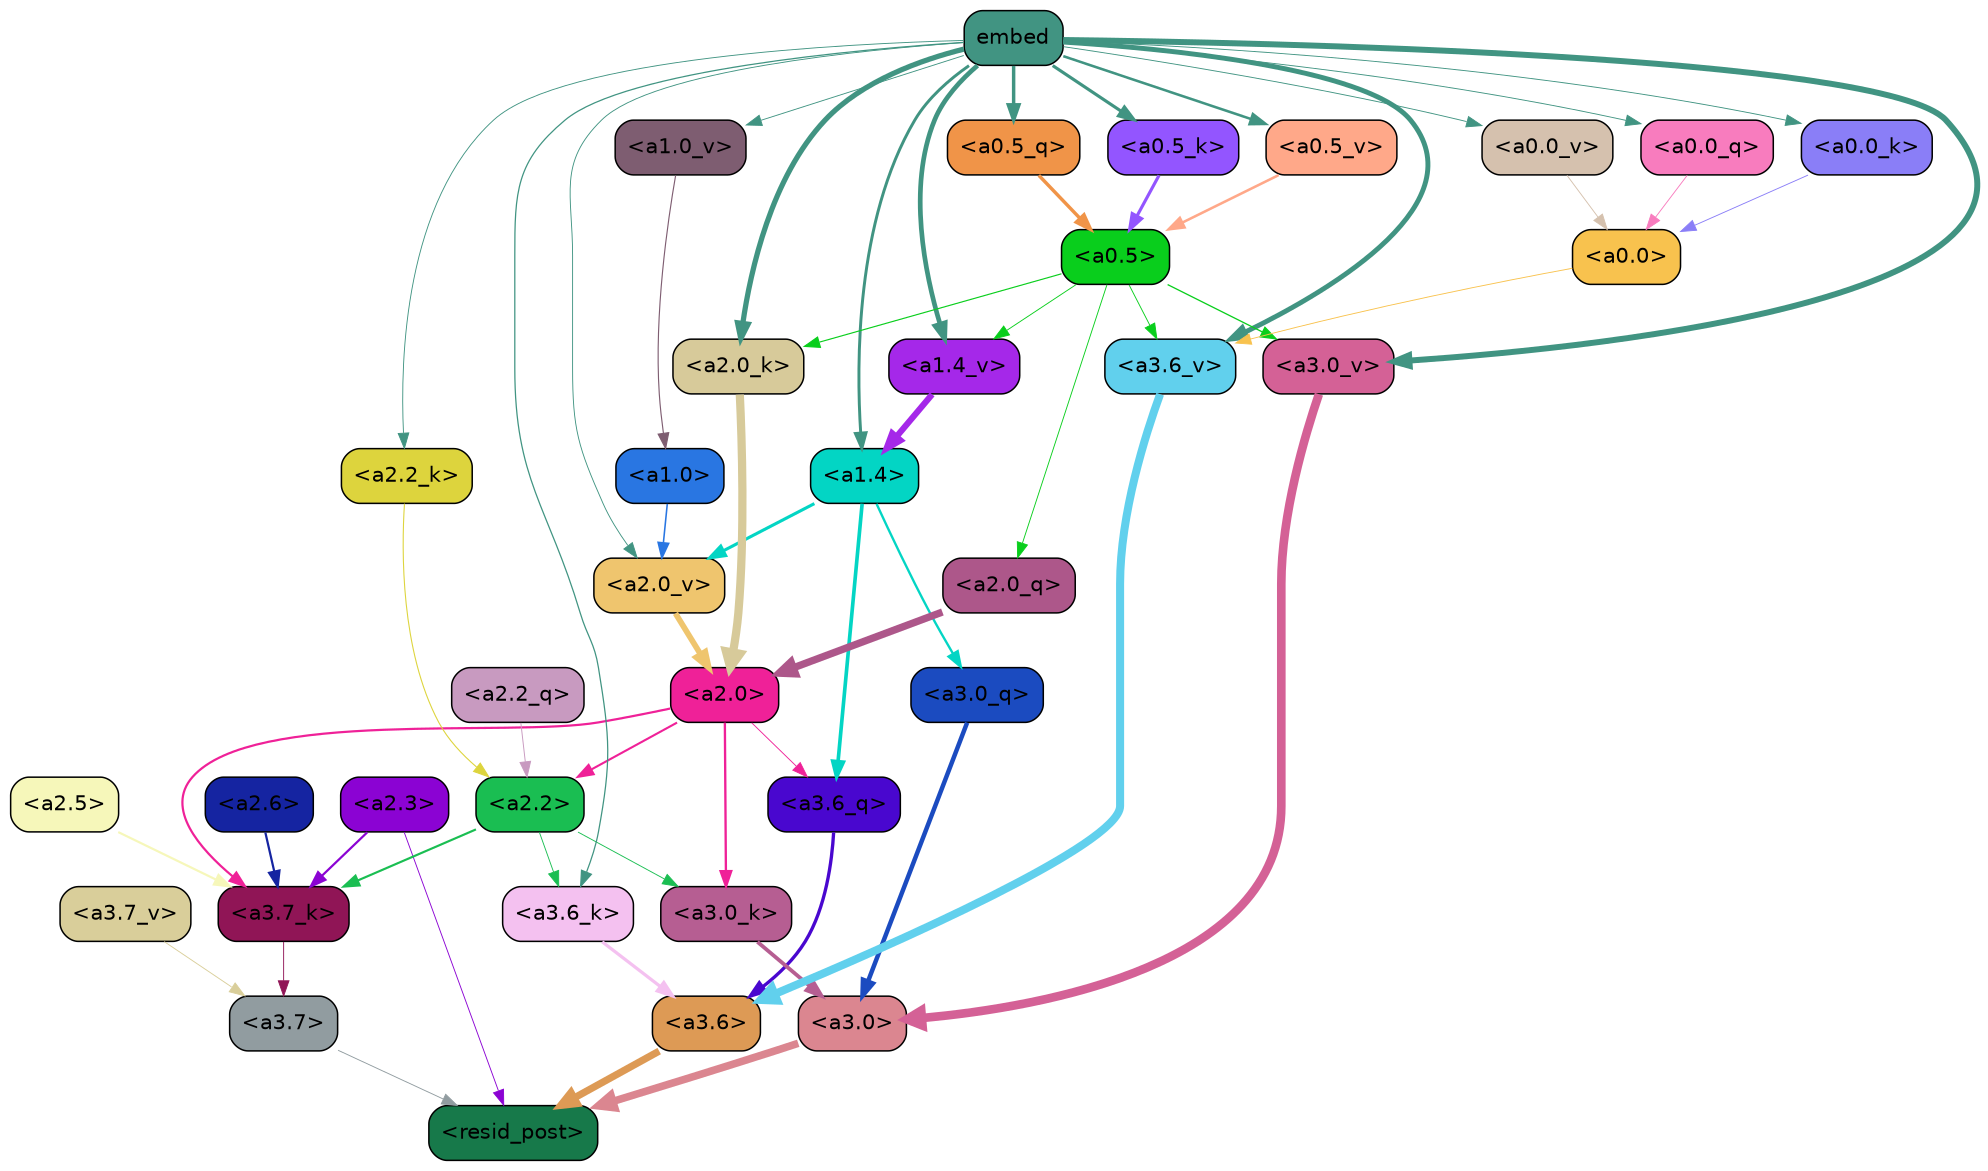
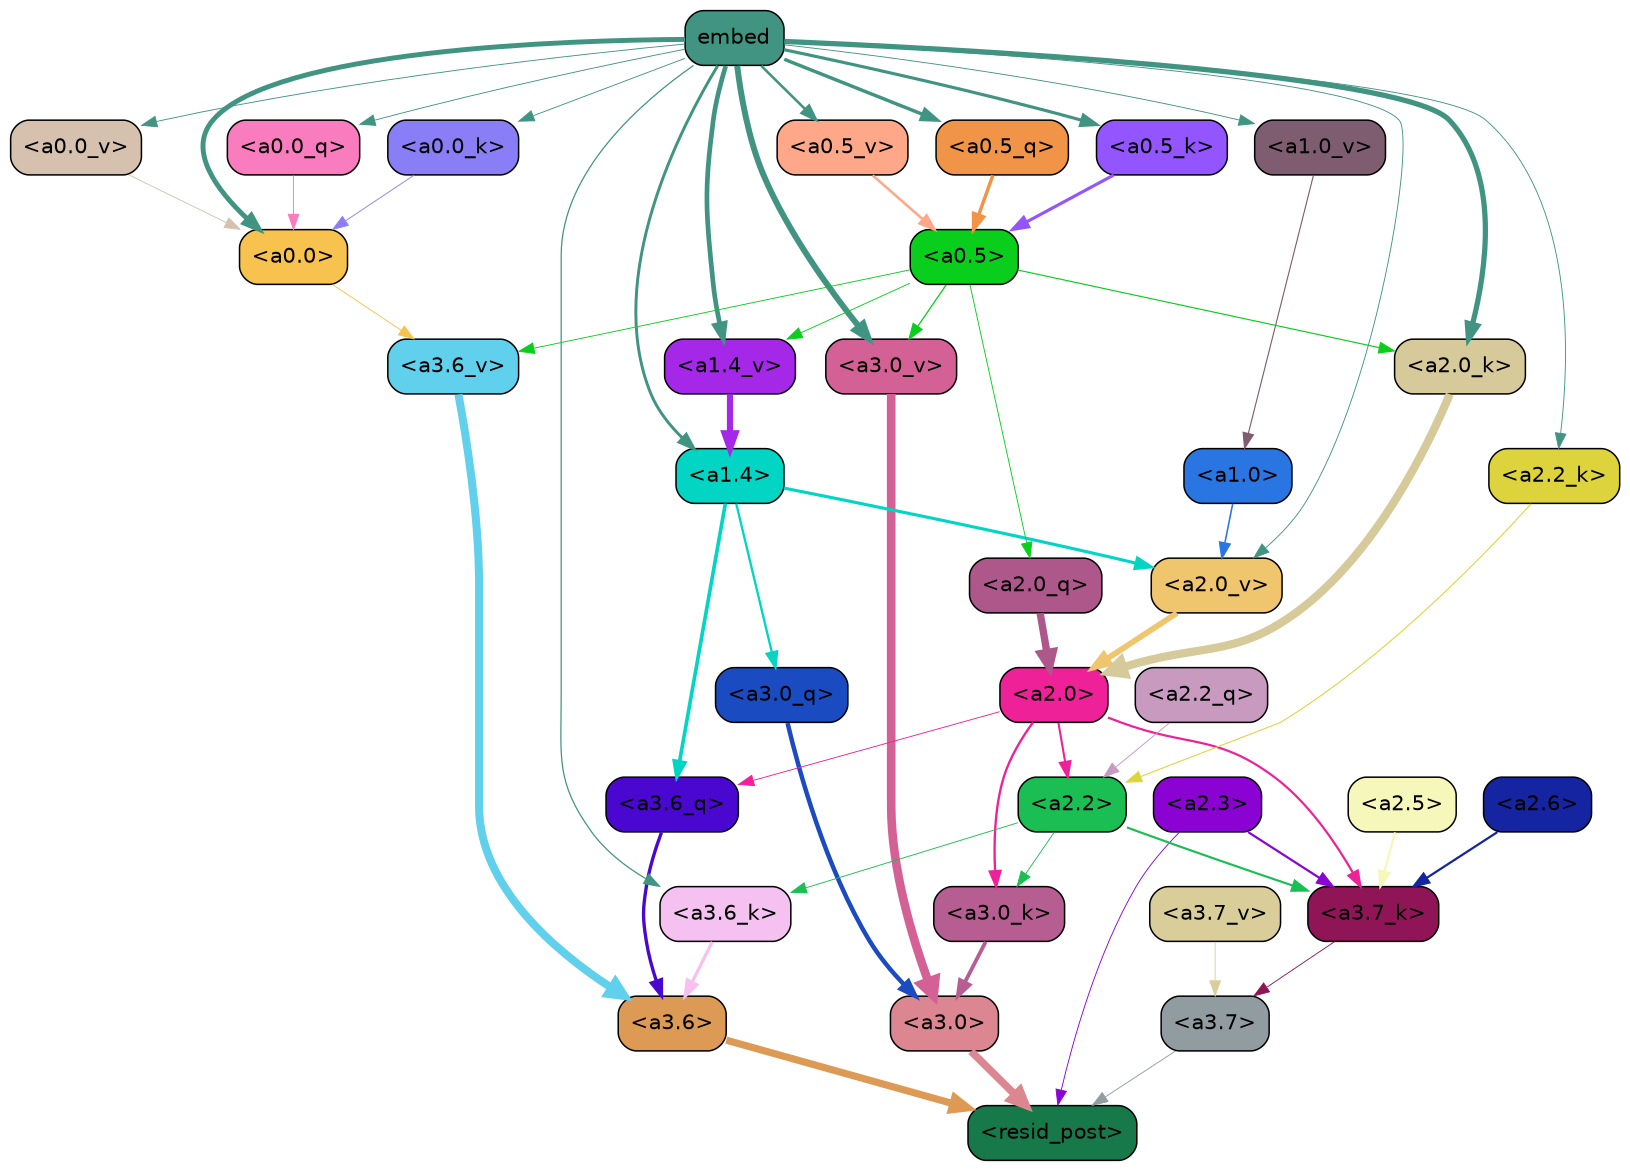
  strict digraph {
    splines=true
    node [color=black fontname=Helvetica shape=box style="filled, rounded"]
    edge [color="#419482" penwidth=0.6]
    "<a3.7>" [fillcolor="#919ca0"]
    "<resid_post>" [fillcolor="#17794a"]
    "<a3.6>" [fillcolor="#dd9a55"]
    "<a3.0>" [fillcolor="#db8690"]
    "<a2.3>" [fillcolor="#8b03d3"]
    "<a3.7_k>" [fillcolor="#901556"]
    "<a3.6_q>" [fillcolor="#4907cf"]
    "<a3.0_q>" [fillcolor="#1b4bc0"]
    "<a3.6_k>" [fillcolor="#f4c1f0"]
    "<a3.0_k>" [fillcolor="#b65e92"]
    "<a3.7_v>" [fillcolor="#d9ce9a"]
    "<a3.6_v>" [fillcolor="#61d0ed"]
    "<a3.0_v>" [fillcolor="#d46196"]
    "<a2.0>" [fillcolor="#ef2198"]
    "<a2.2>" [fillcolor="#1abe52"]
    "<a1.4>" [fillcolor="#03d5c4"]
    "<a2.0_v>" [fillcolor="#efc56e"]
    "<a2.6>" [fillcolor="#1524a1"]
    "<a2.5>" [fillcolor="#f6f7ba"]
    embed [fillcolor="#419482"]
    "<a2.2_k>" [fillcolor="#ddd43d"]
    "<a2.0_k>" [fillcolor="#d7ca9a"]
    "<a1.4_v>" [fillcolor="#a528e9"]
    "<a1.0_v>" [fillcolor="#7e5d71"]
    "<a0.5_q>" [fillcolor="#f09448"]
    "<a0.0_q>" [fillcolor="#f87cbe"]
    "<a0.5_k>" [fillcolor="#9355ff"]
    "<a0.0_k>" [fillcolor="#8a7ef7"]
    "<a0.5_v>" [fillcolor="#ffa889"]
    "<a0.0_v>" [fillcolor="#d5c1ae"]
    "<a2.0_q>" [fillcolor="#ad578a"]
    "<a1.0>" [fillcolor="#2976e2"]
    "<a0.5>" [fillcolor="#09ce1c"]
    "<a0.0>" [fillcolor="#f8c24e"]
    "<a2.2_q>" [fillcolor="#c89ac0"]
    "<a3.7>" -> "<resid_post>" [color="#919ca0"]
    "<a3.6>" -> "<resid_post>" [color="#dd9a55" penwidth=4.749041676521301]
    "<a3.0>" -> "<resid_post>" [color="#db8690" penwidth=5.004215121269226]
    "<a2.3>" -> "<resid_post>" [color="#8b03d3"]
    "<a2.3>" -> "<a3.7_k>" [color="#8b03d3" penwidth=1.4559586644172668]
    "<a3.7_k>" -> "<a3.7>" [color="#901556"]
    "<a3.6_q>" -> "<a3.6>" [color="#4907cf" penwidth=2.199681341648102]
    "<a3.0_q>" -> "<a3.0>" [color="#1b4bc0" penwidth=2.9459195733070374]
    "<a3.6_k>" -> "<a3.6>" [color="#f4c1f0" penwidth=2.13908451795578]
    "<a3.0_k>" -> "<a3.0>" [color="#b65e92" penwidth=2.520303964614868]
    "<a3.7_v>" -> "<a3.7>" [color="#d9ce9a"]
    "<a3.6_v>" -> "<a3.6>" [color="#61d0ed" penwidth=5.297133803367615]
    "<a3.0_v>" -> "<a3.0>" [color="#d46196" penwidth=5.680712580680847]
    "<a2.0>" -> "<a3.7_k>" [color="#ef2198" penwidth=1.4582423567771912]
    "<a2.0>" -> "<a3.6_q>" [color="#ef2198"]
    "<a2.0>" -> "<a3.0_k>" [color="#ef2198" penwidth=1.5433646440505981]
    "<a2.0>" -> "<a2.2>" [color="#ef2198" penwidth=1.3792681694030762]
    "<a2.2>" -> "<a3.7_k>" [color="#1abe52" penwidth=1.4199435114860535]
    "<a2.2>" -> "<a3.6_k>" [color="#1abe52"]
    "<a2.2>" -> "<a3.0_k>" [color="#1abe52"]
    "<a1.4>" -> "<a3.6_q>" [color="#03d5c4" penwidth=2.407962203025818]
    "<a1.4>" -> "<a3.0_q>" [color="#03d5c4" penwidth=1.5490156412124634]
    "<a1.4>" -> "<a2.0_v>" [color="#03d5c4" penwidth=2.058677911758423]
    "<a2.0_v>" -> "<a2.0>" [color="#efc56e" penwidth=3.7890332341194153]
    "<a2.6>" -> "<a3.7_k>" [color="#1524a1" penwidth=1.468173325061798]
    "<a2.5>" -> "<a3.7_k>" [color="#f6f7ba" penwidth=1.457568109035492]
    embed -> "<a3.6_k>" [penwidth=0.8273519277572632]
-   embed -> "<a3.6_v>" [penwidth=3.2414157912135124]
+   embed -> "<a0.0>" [penwidth=3.2414157912135124]
    embed -> "<a3.0_v>" [penwidth=3.929257571697235]
    embed -> "<a1.4>" [penwidth=1.9435837268829346]
    embed -> "<a2.0_v>"
    embed -> "<a2.2_k>"
    embed -> "<a2.0_k>" [penwidth=3.4579111337661743]
    embed -> "<a1.4_v>" [penwidth=3.0905416011810303]
    embed -> "<a1.0_v>"
    embed -> "<a0.5_q>" [penwidth=2.2789199352264404]
    embed -> "<a0.0_q>"
    embed -> "<a0.5_k>" [penwidth=2.0672929286956787]
    embed -> "<a0.0_k>"
    embed -> "<a0.5_v>" [penwidth=1.6968016624450684]
    embed -> "<a0.0_v>"
    "<a2.2_k>" -> "<a2.2>" [color="#ddd43d" penwidth=0.7200896441936493]
    "<a2.0_k>" -> "<a2.0>" [color="#d7ca9a" penwidth=5.423068851232529]
    "<a1.4_v>" -> "<a1.4>" [color="#a528e9" penwidth=4.065267086029053]
    "<a1.0_v>" -> "<a1.0>" [color="#7e5d71" penwidth=0.7517843246459961]
    "<a0.5_q>" -> "<a0.5>" [color="#f09448" penwidth=2.2789151668548584]
    "<a0.0_q>" -> "<a0.0>" [color="#f87cbe"]
    "<a0.5_k>" -> "<a0.5>" [color="#9355ff" penwidth=2.067288637161255]
    "<a0.0_k>" -> "<a0.0>" [color="#8a7ef7"]
    "<a0.5_v>" -> "<a0.5>" [color="#ffa889" penwidth=1.6968014240264893]
    "<a0.0_v>" -> "<a0.0>" [color="#d5c1ae"]
    "<a2.0_q>" -> "<a2.0>" [color="#ad578a" penwidth=4.832814455032349]
    "<a1.0>" -> "<a2.0_v>" [color="#2976e2" penwidth=1.041085124015808]
    "<a0.5>" -> "<a3.6_v>" [color="#09ce1c"]
    "<a0.5>" -> "<a3.0_v>" [color="#09ce1c" penwidth=0.8535017371177673]
    "<a0.5>" -> "<a2.0_k>" [color="#09ce1c" penwidth=0.7646331787109375]
    "<a0.5>" -> "<a1.4_v>" [color="#09ce1c"]
    "<a0.5>" -> "<a2.0_q>" [color="#09ce1c"]
    "<a0.0>" -> "<a3.6_v>" [color="#f8c24e"]
    "<a2.2_q>" -> "<a2.2>" [color="#c89ac0" penwidth=0.6301735639572144]
  }
